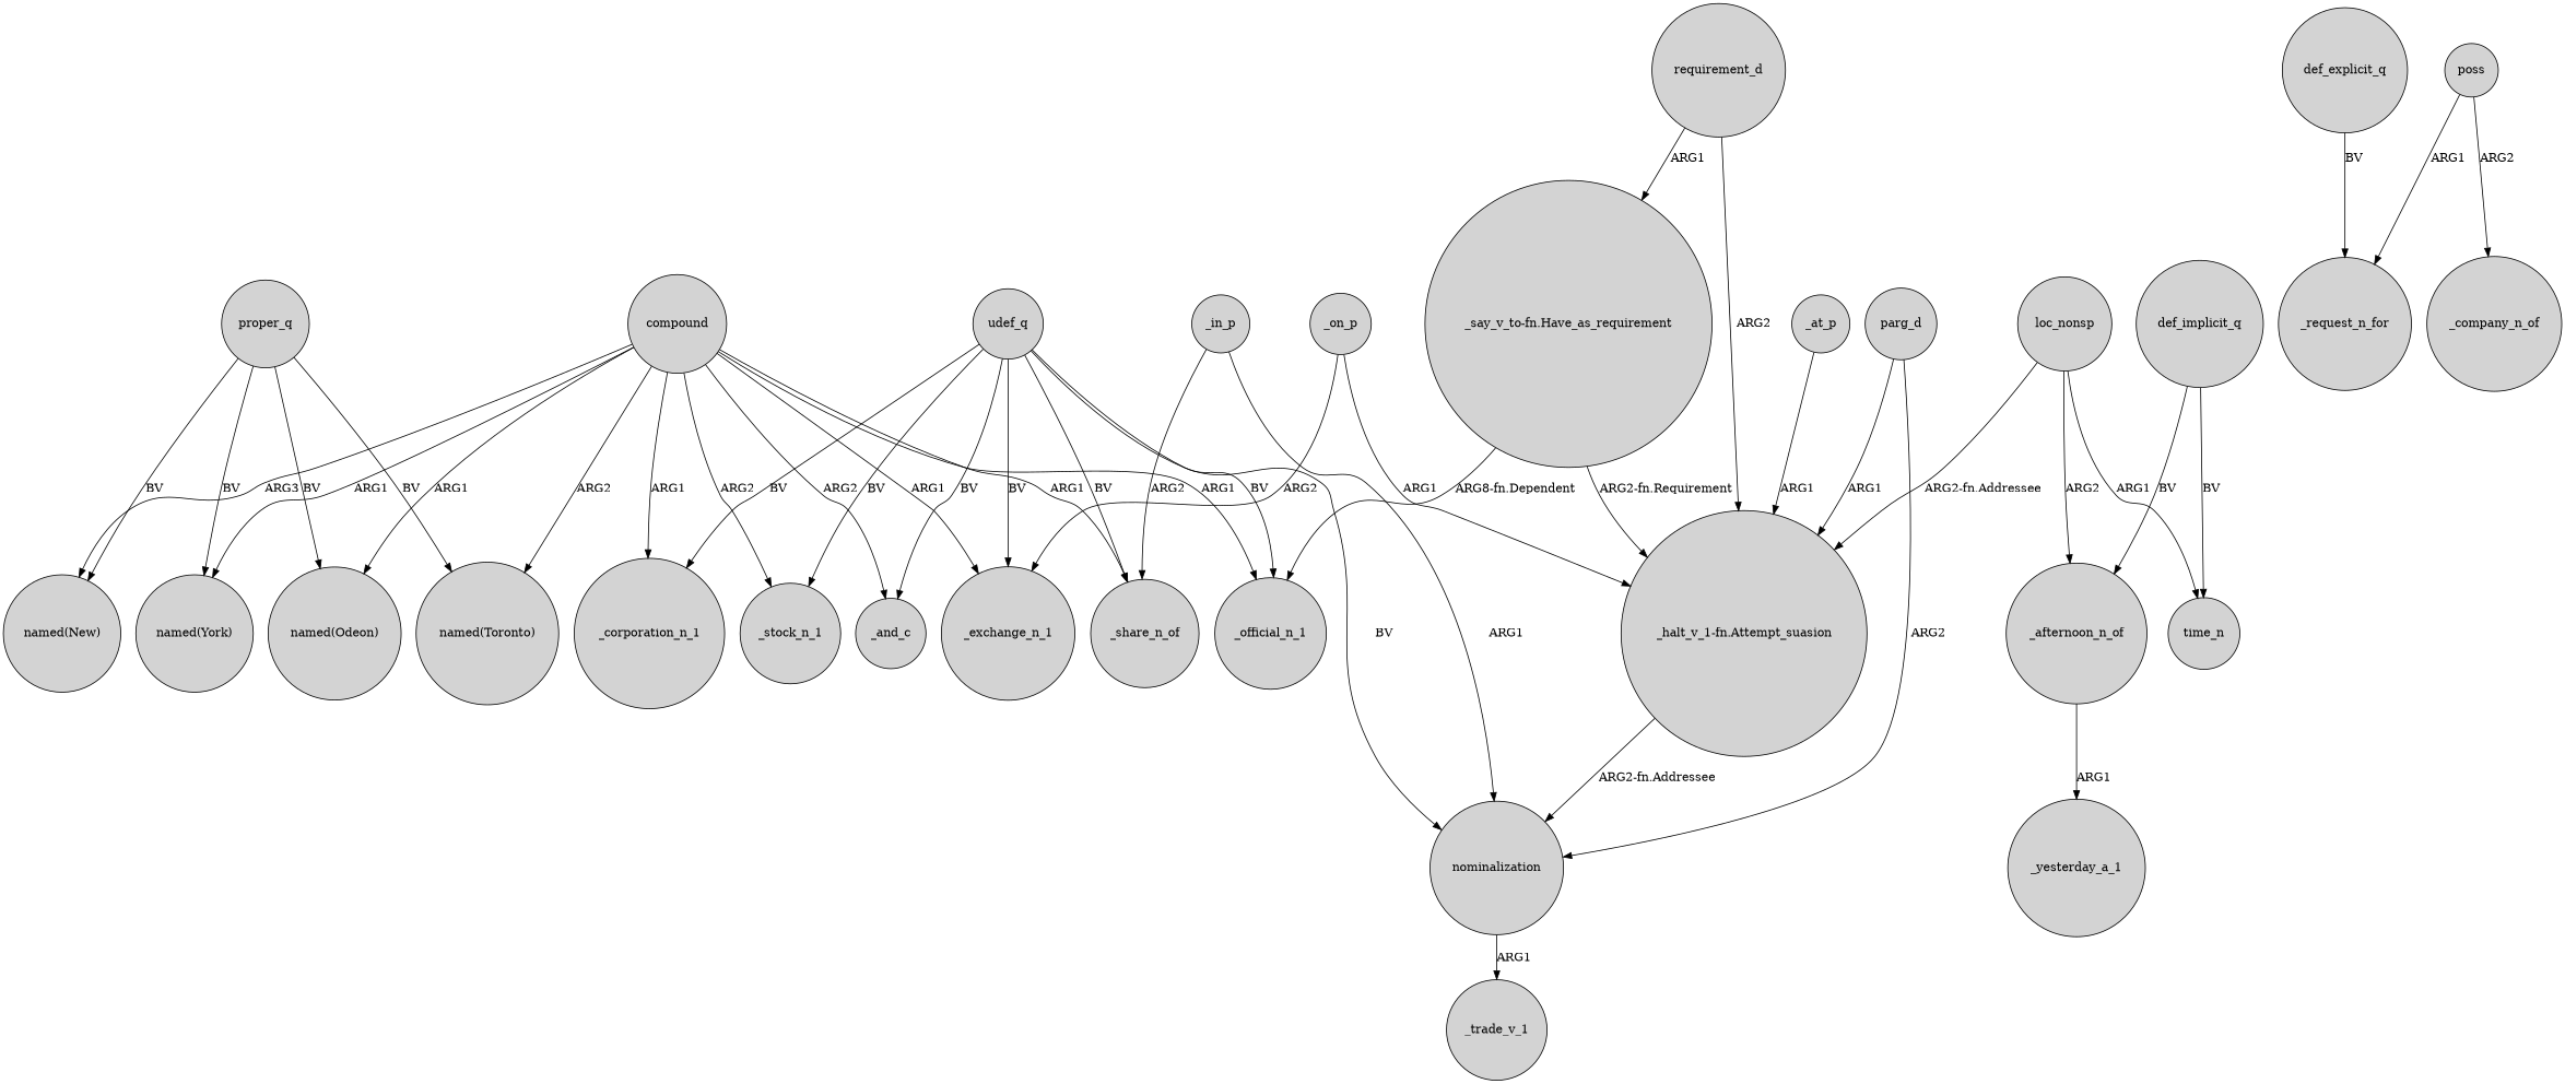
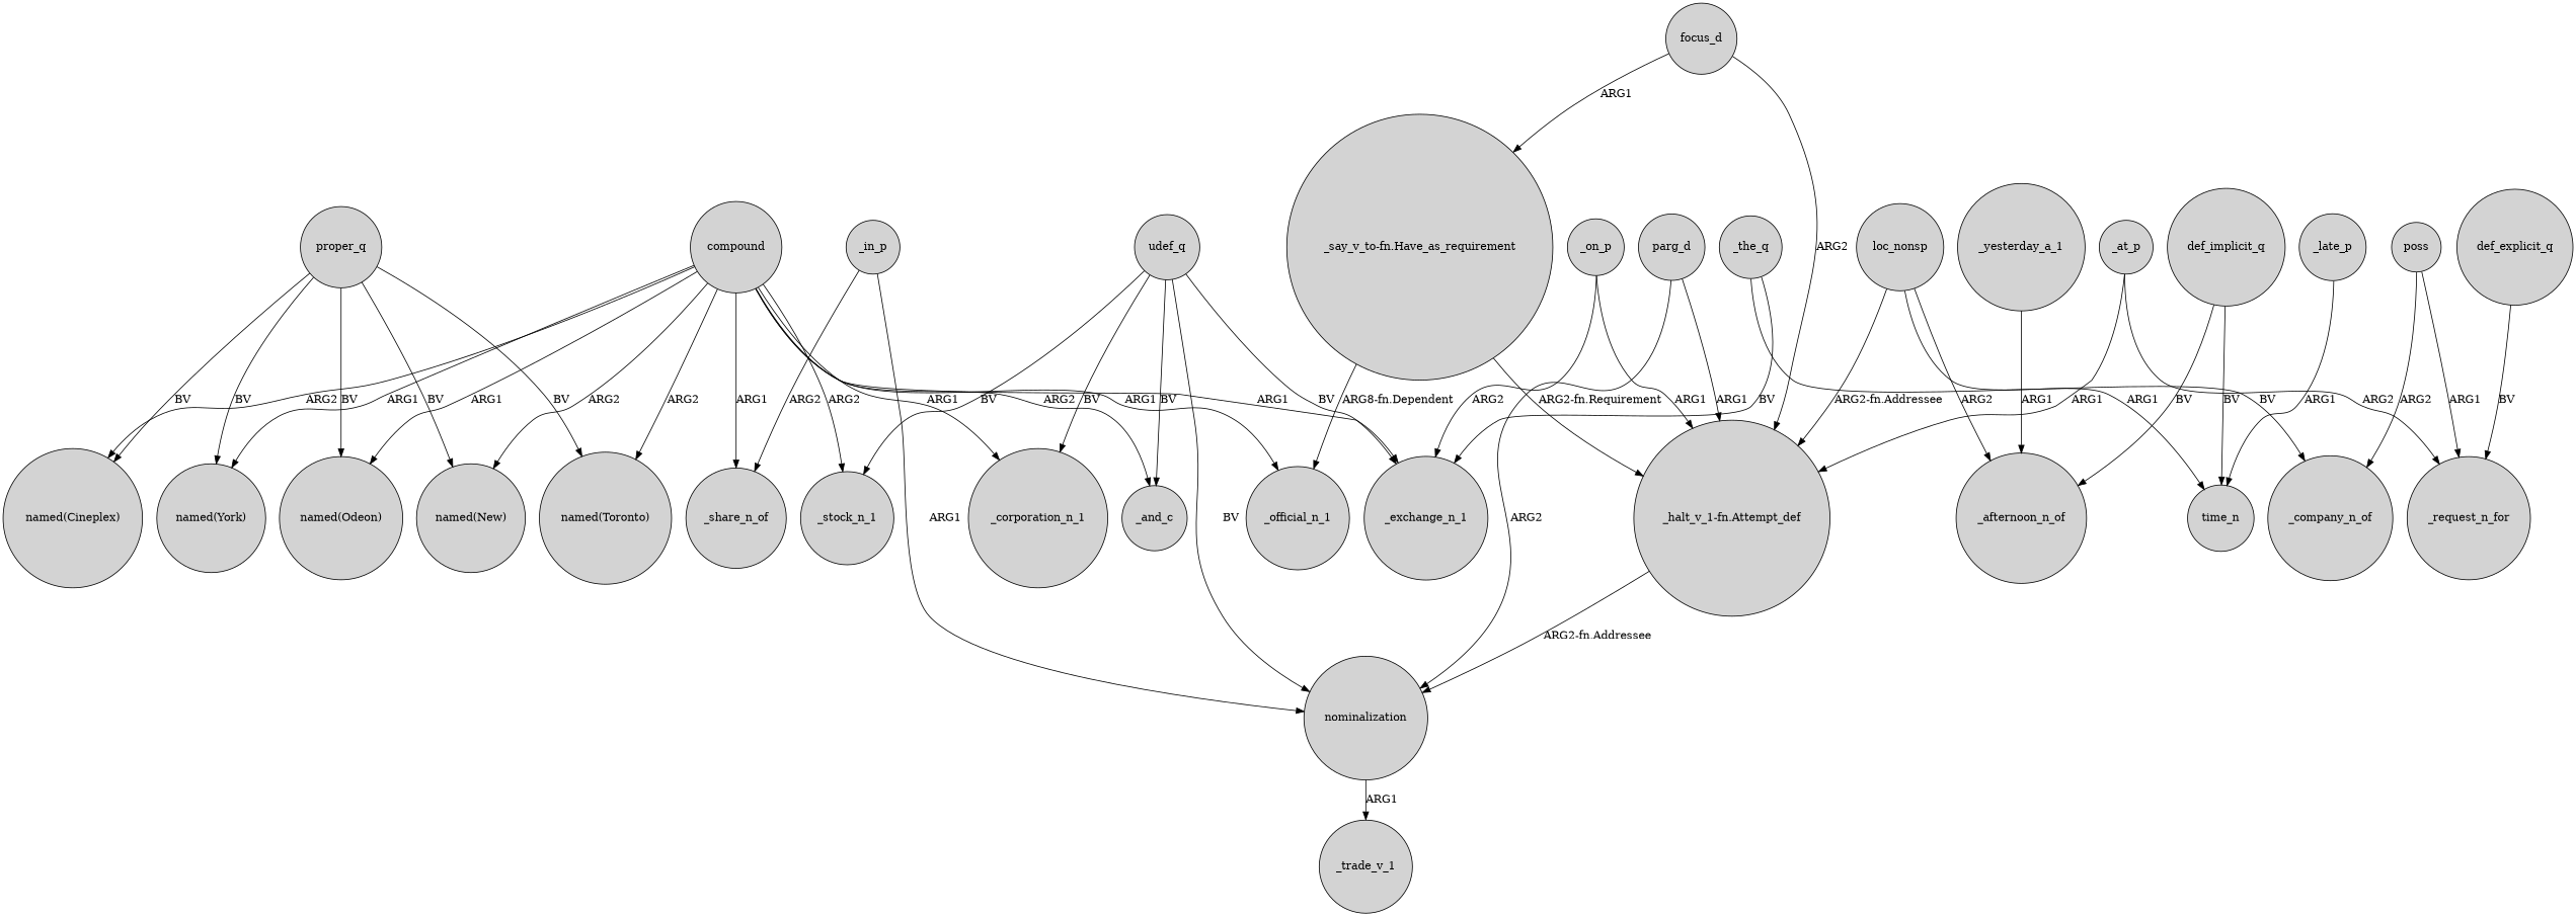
  digraph {
    node [shape=circle style=filled]
    "_say_v_to-fn.Have_as_requirement"
    _official_n_1
-   "_halt_v_1-fn.Attempt_suasion"
+   "_halt_v_1-fn.Attempt_suasion" [label="_halt_v_1-fn.Attempt_def"]
    nominalization
    proper_q
+   "named(Cineplex)"
    "named(Toronto)"
    "named(New)"
    "named(Odeon)"
    "named(York)"
    _on_p
    _exchange_n_1
    _trade_v_1
    parg_d
    def_explicit_q
    _request_n_for
    _in_p
    _share_n_of
    compound
    _and_c
    _stock_n_1
    _corporation_n_1
    _yesterday_a_1
    _afternoon_n_of
-   focus_d [label=requirement_d]
+   focus_d
    udef_q
    def_implicit_q
    time_n
    poss
    _company_n_of
+   _late_p
    loc_nonsp
    _at_p
+   _the_q
    "_say_v_to-fn.Have_as_requirement" -> _official_n_1 [label="ARG8-fn.Dependent"]
    "_say_v_to-fn.Have_as_requirement" -> "_halt_v_1-fn.Attempt_suasion" [label="ARG2-fn.Requirement"]
    "_halt_v_1-fn.Attempt_suasion" -> nominalization [label="ARG2-fn.Addressee"]
    nominalization -> _trade_v_1 [label=ARG1]
+   proper_q -> "named(Cineplex)" [label=BV]
    proper_q -> "named(Toronto)" [label=BV]
    proper_q -> "named(New)" [label=BV]
    proper_q -> "named(Odeon)" [label=BV]
    proper_q -> "named(York)" [label=BV]
    _on_p -> "_halt_v_1-fn.Attempt_suasion" [label=ARG1]
    _on_p -> _exchange_n_1 [label=ARG2]
    parg_d -> "_halt_v_1-fn.Attempt_suasion" [label=ARG1]
    parg_d -> nominalization [label=ARG2]
    def_explicit_q -> _request_n_for [label=BV]
    _in_p -> nominalization [label=ARG1]
    _in_p -> _share_n_of [label=ARG2]
    compound -> _official_n_1 [label=ARG1]
+   compound -> "named(Cineplex)" [label=ARG2]
    compound -> "named(Toronto)" [label=ARG2]
-   compound -> "named(New)" [label=ARG3]
+   compound -> "named(New)" [label=ARG2]
    compound -> "named(Odeon)" [label=ARG1]
    compound -> "named(York)" [label=ARG1]
    compound -> _exchange_n_1 [label=ARG1]
    compound -> _share_n_of [label=ARG1]
    compound -> _and_c [label=ARG2]
    compound -> _stock_n_1 [label=ARG2]
    compound -> _corporation_n_1 [label=ARG1]
-   _afternoon_n_of -> _yesterday_a_1 [label=ARG1]
+   _yesterday_a_1 -> _afternoon_n_of [label=ARG1]
    focus_d -> "_say_v_to-fn.Have_as_requirement" [label=ARG1]
    focus_d -> "_halt_v_1-fn.Attempt_suasion" [label=ARG2]
-   udef_q -> _official_n_1 [label=BV]
    udef_q -> nominalization [label=BV]
    udef_q -> _exchange_n_1 [label=BV]
-   udef_q -> _share_n_of [label=BV]
    udef_q -> _and_c [label=BV]
    udef_q -> _stock_n_1 [label=BV]
    udef_q -> _corporation_n_1 [label=BV]
    def_implicit_q -> _afternoon_n_of [label=BV]
    def_implicit_q -> time_n [label=BV]
    poss -> _request_n_for [label=ARG1]
    poss -> _company_n_of [label=ARG2]
+   _late_p -> time_n [label=ARG1]
    loc_nonsp -> "_halt_v_1-fn.Attempt_suasion" [label="ARG2-fn.Addressee"]
    loc_nonsp -> _afternoon_n_of [label=ARG2]
    loc_nonsp -> time_n [label=ARG1]
    _at_p -> "_halt_v_1-fn.Attempt_suasion" [label=ARG1]
+   _at_p -> _request_n_for [label=ARG2]
+   _the_q -> _exchange_n_1 [label=BV]
+   _the_q -> _company_n_of [label=BV]
  }
